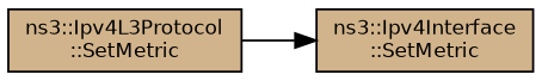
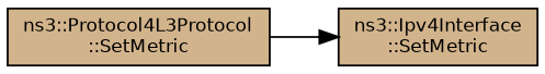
  digraph {
    rankdir=RL
    node [color=black fillcolor=tan fontname=Helvetica fontsize=10 shape=record style=filled]
    n1 [fontcolor=black height=0.2 label="ns3::Ipv4Interface\l::SetMetric" width=0.4]
-   n2 [height=0.2 label="ns3::Ipv4L3Protocol\l::SetMetric" width=0.4]
+   n2 [height=0.2 label="ns3::Protocol4L3Protocol\l::SetMetric" width=0.4]
    n1 -> n2 [color=black dir=back fontname=Helvetica fontsize=10 labelfontname=Helvetica labelfontsize=10 style=solid]
  }
